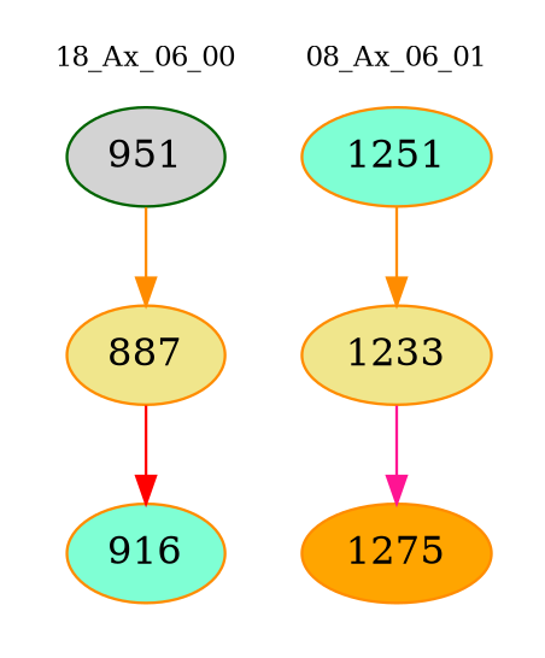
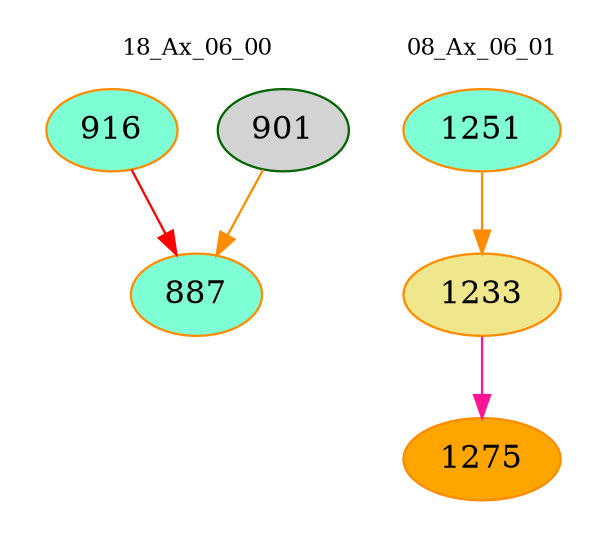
  digraph {
    node [color=darkorange fillcolor=khaki style=filled]
    edge [color=darkorange]
-   n1 [color=darkgreen fillcolor=lightgrey label=951]
-   n2 [label=887]
+   n1 [color=darkgreen fillcolor=lightgrey label=901]
+   n2 [fillcolor=aquamarine label=887]
    n3 [fillcolor=aquamarine label=916]
    n4 [fillcolor=aquamarine label=1251]
    n5 [label=1233]
    n6 [fillcolor=orange label=1275]
    subgraph cluster_1 {
      color=white
      fontsize=10
      label="18_Ax_06_00"
      n1
      n2
      n3
    }
    subgraph cluster_2 {
      color=white
      fontsize=10
      label="08_Ax_06_01"
      n4
      n5
      n6
    }
    n1 -> n2
-   n2 -> n3 [color=red]
+   n3 -> n2 [color=red]
    n4 -> n5
    n5 -> n6 [color=deeppink]
  }
